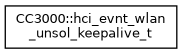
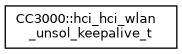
  digraph {
    rankdir=LR
-   n1 [color=black fillcolor=white fontname=Helvetica fontsize=10 height=0.2 label="CC3000::hci_evnt_wlan\l_unsol_keepalive_t" shape=record style=filled width=0.4]
+   n1 [color=black fillcolor=white fontname=Helvetica fontsize=10 height=0.2 label="CC3000::hci_hci_wlan\l_unsol_keepalive_t" shape=record style=filled width=0.4]
  }
